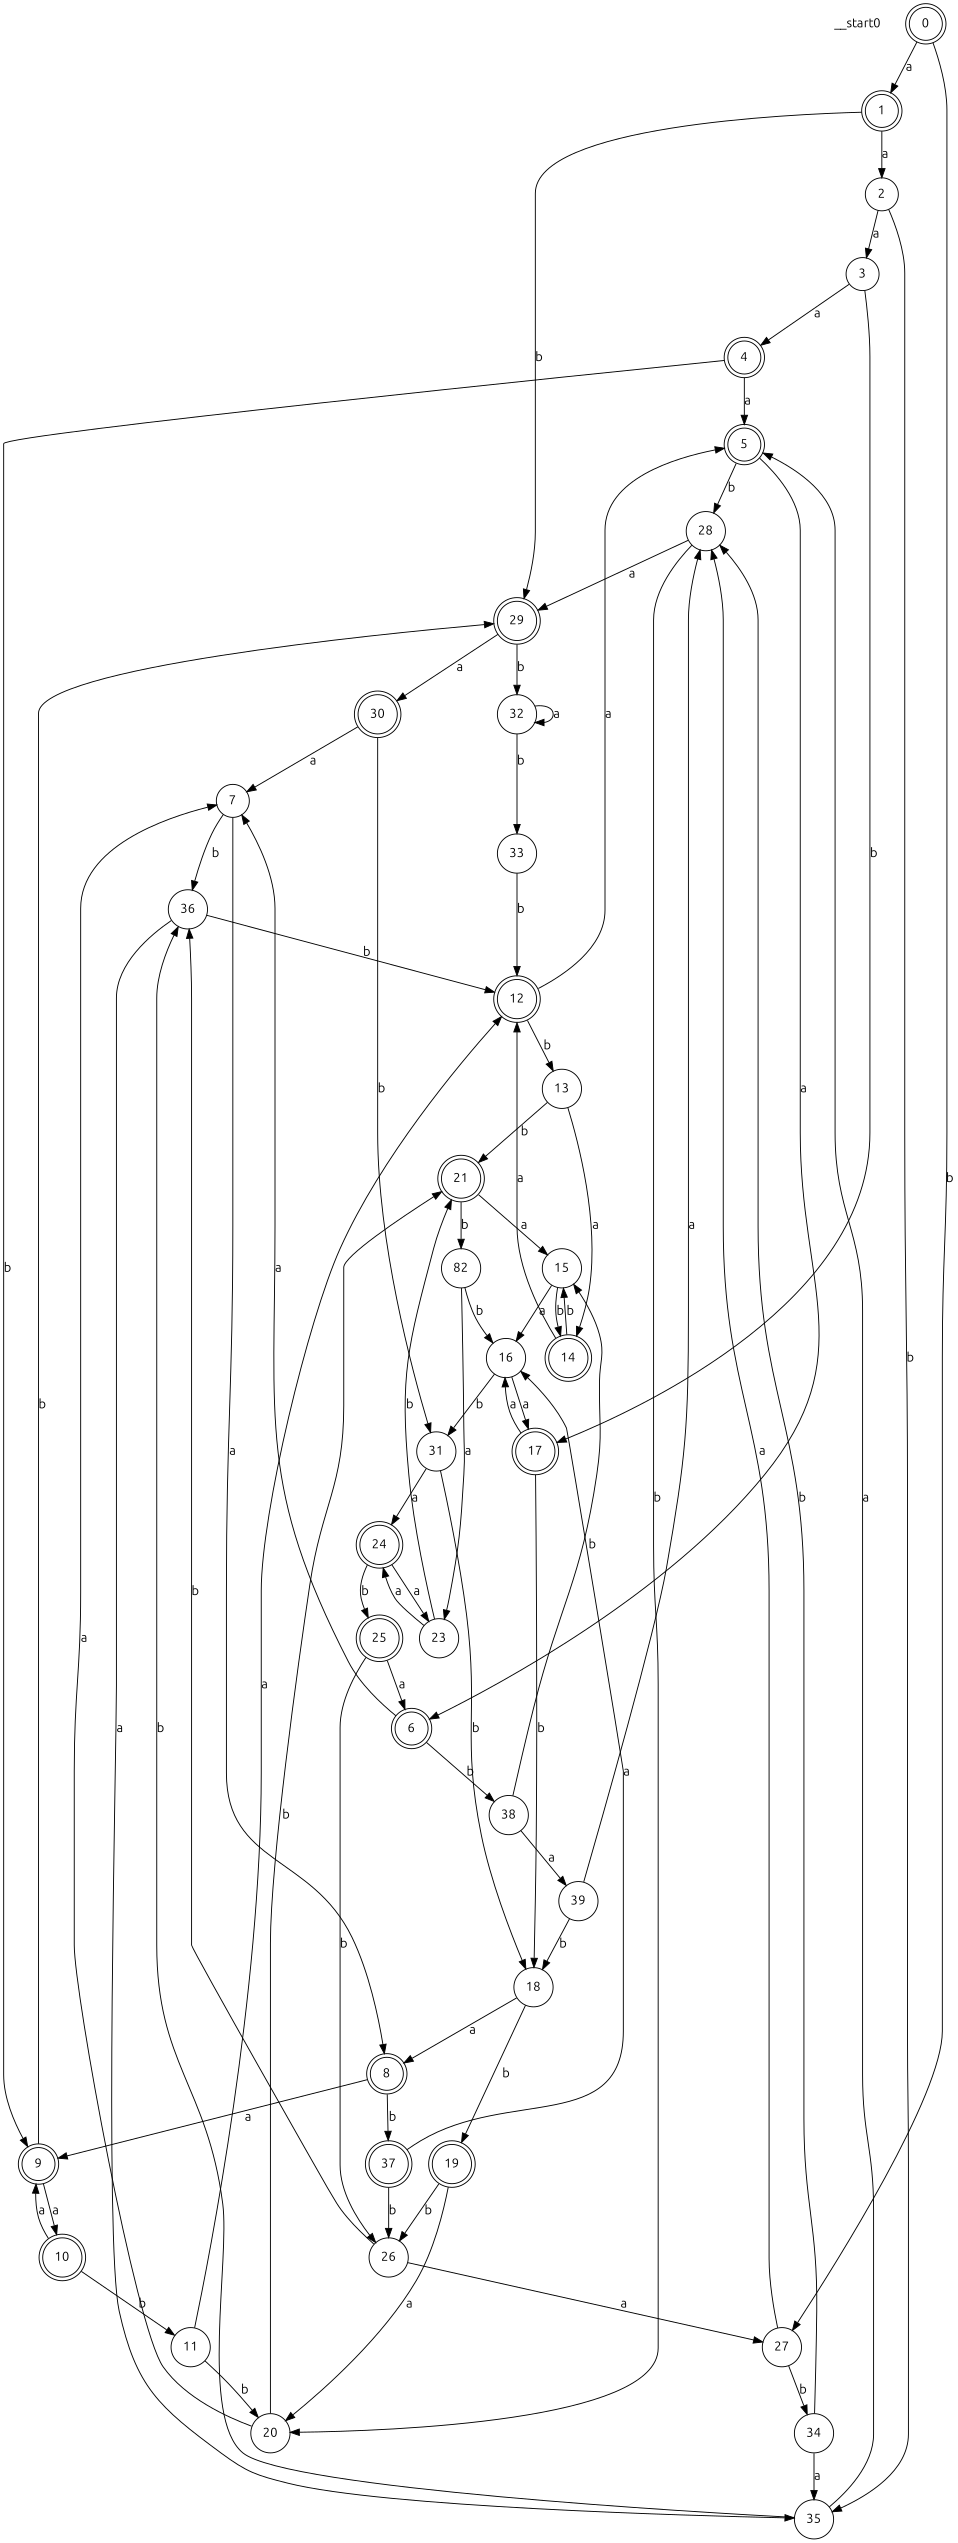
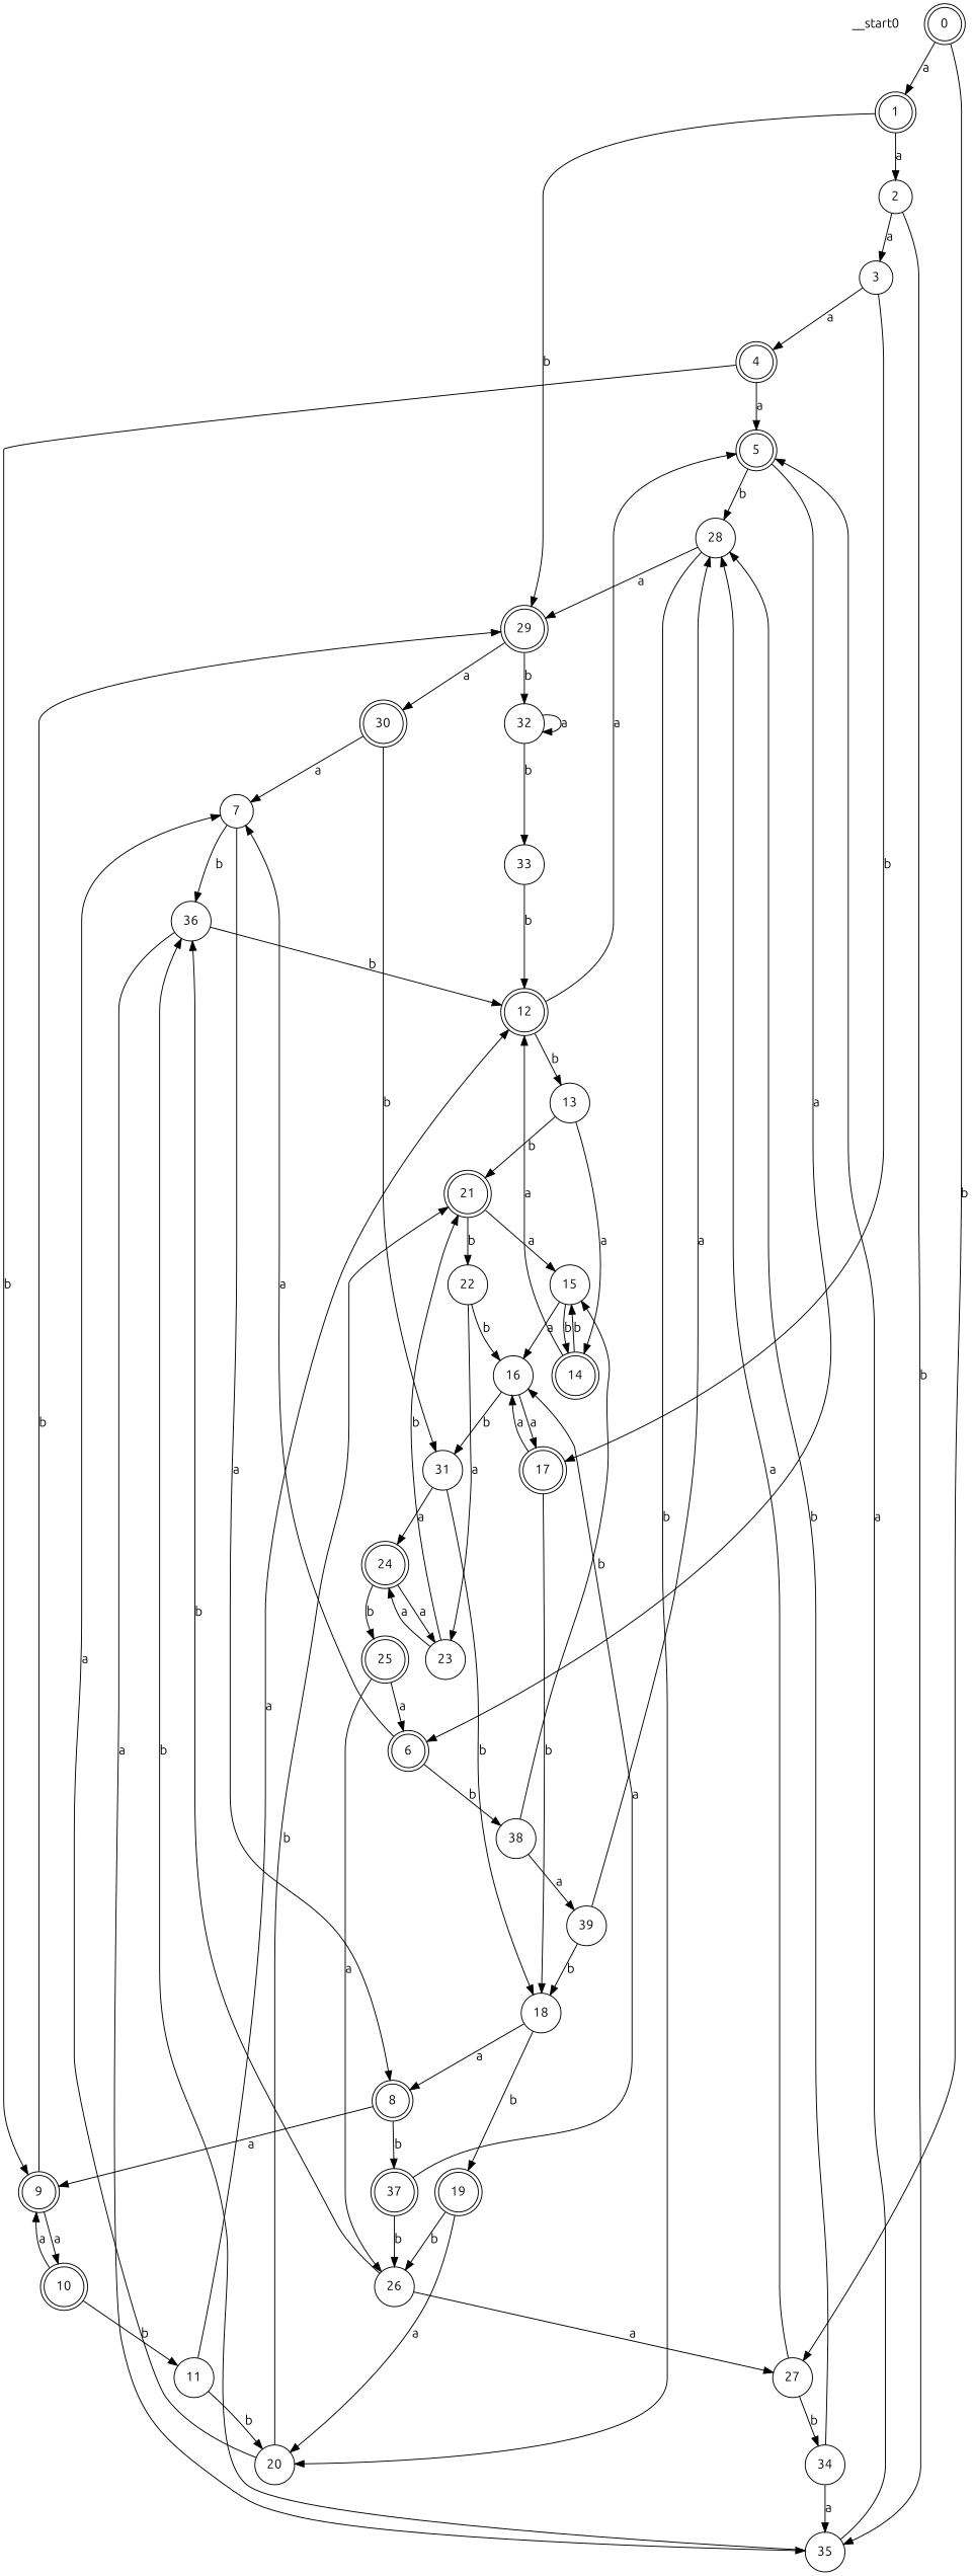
  digraph {
    fontname=Ubuntu
    rankdir=TB
    node [fontname=Ubuntu shape=circle color=black fillcolor=white style=filled]
    edge [fontname=Ubuntu]
    __start0 [shape=none color="" fillcolor="" style=""]
    n2 [label=0 shape=doublecircle style="rounded,filled"]
    n3 [label=1 shape=doublecircle style="rounded,filled"]
    n4 [label=27]
    n5 [label=2]
    n6 [label=29 shape=doublecircle style="rounded,filled"]
    n7 [label=28 style="rounded,filled"]
    n8 [label=34]
    n9 [label=3]
    n10 [label=35]
    n11 [label=30 shape=doublecircle style="rounded,filled"]
    n12 [label=32]
    n13 [label=4 shape=doublecircle style="rounded,filled"]
    n14 [label=17 shape=doublecircle style="rounded,filled"]
    n15 [label=5 shape=doublecircle style="rounded,filled"]
    n16 [label=36]
    n17 [label=9 shape=doublecircle style="rounded,filled"]
    n18 [label=16]
    n19 [label=18]
    n20 [label=6 shape=doublecircle style="rounded,filled"]
    n21 [label=10 shape=doublecircle style="rounded,filled"]
    n22 [label=7]
    n23 [label=38]
    n24 [label=20]
    n25 [label=8 shape=doublecircle style="rounded,filled"]
    n26 [label=15]
    n27 [label=39]
    n28 [label=37 shape=doublecircle style="rounded,filled"]
    n29 [label=12 shape=doublecircle style="rounded,filled"]
    n30 [label=26]
    n31 [label=11]
    n32 [label=13]
    n33 [label=21 shape=doublecircle style="rounded,filled"]
    n34 [label=14 shape=doublecircle style="rounded,filled"]
-   n35 [label=82]
+   n35 [label=22]
    n36 [label=31]
    n37 [label=24 shape=doublecircle style="rounded,filled"]
    n38 [label=19 shape=doublecircle style="rounded,filled"]
    n39 [label=23]
    n40 [label=25 shape=doublecircle style="rounded,filled"]
    n41 [label=33]
    n2 -> n3 [label=a]
    n2 -> n4 [label=b]
    n3 -> n5 [label=a]
    n3 -> n6 [label=b]
    n4 -> n7 [label=a]
    n4 -> n8 [label=b]
    n5 -> n9 [label=a]
    n5 -> n10 [label=b]
    n6 -> n11 [label=a]
    n6 -> n12 [label=b]
    n7 -> n6 [label=a]
    n7 -> n24 [label=b]
    n8 -> n7 [label=b]
    n8 -> n10 [label=a]
    n9 -> n13 [label=a]
    n9 -> n14 [label=b]
    n10 -> n15 [label=a]
    n10 -> n16 [label=b]
    n11 -> n22 [label=a]
    n11 -> n36 [label=b]
    n12 -> n12 [label=a]
    n12 -> n41 [label=b]
    n13 -> n15 [label=a]
    n13 -> n17 [label=b]
    n14 -> n18 [label=a]
    n14 -> n19 [label=b]
    n15 -> n7 [label=b]
    n15 -> n20 [label=a]
    n16 -> n10 [label=a]
    n16 -> n29 [label=b]
    n17 -> n6 [label=b]
    n17 -> n21 [label=a]
    n18 -> n14 [label=a]
    n18 -> n36 [label=b]
    n19 -> n25 [label=a]
    n19 -> n38 [label=b]
    n20 -> n22 [label=a]
    n20 -> n23 [label=b]
    n21 -> n17 [label=a]
    n21 -> n31 [label=b]
    n22 -> n16 [label=b]
    n22 -> n25 [label=a]
    n23 -> n26 [label=b]
    n23 -> n27 [label=a]
    n24 -> n22 [label=a]
    n24 -> n33 [label=b]
    n25 -> n17 [label=a]
    n25 -> n28 [label=b]
    n26 -> n18 [label=a]
    n26 -> n34 [label=b]
    n27 -> n7 [label=a]
    n27 -> n19 [label=b]
    n28 -> n18 [label=a]
    n28 -> n30 [label=b]
    n29 -> n15 [label=a]
    n29 -> n32 [label=b]
    n30 -> n4 [label=a]
    n30 -> n16 [label=b]
    n31 -> n24 [label=b]
    n31 -> n29 [label=a]
    n32 -> n33 [label=b]
    n32 -> n34 [label=a]
    n33 -> n26 [label=a]
    n33 -> n35 [label=b]
    n34 -> n26 [label=b]
    n34 -> n29 [label=a]
    n35 -> n18 [label=b]
    n35 -> n39 [label=a]
    n36 -> n19 [label=b]
    n36 -> n37 [label=a]
    n37 -> n39 [label=a]
    n37 -> n40 [label=b]
    n38 -> n24 [label=a]
    n38 -> n30 [label=b]
    n39 -> n33 [label=b]
    n39 -> n37 [label=a]
    n40 -> n20 [label=a]
-   n40 -> n30 [label=b]
+   n40 -> n30 [label=a]
    n41 -> n29 [label=b]
  }
